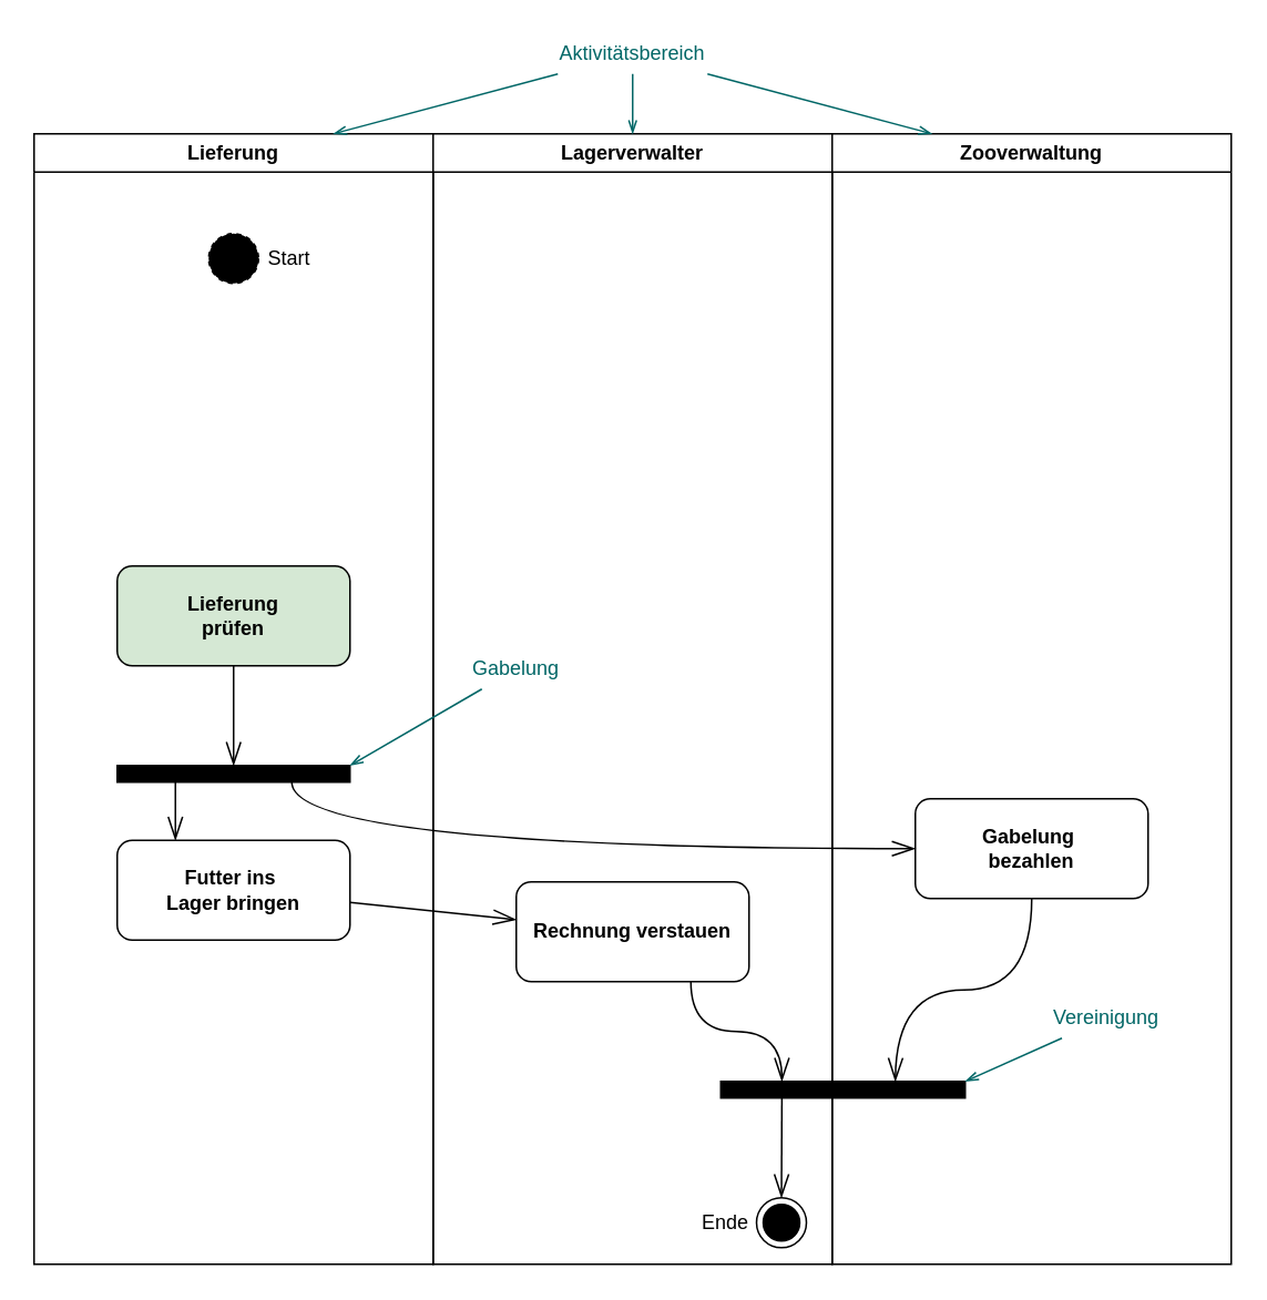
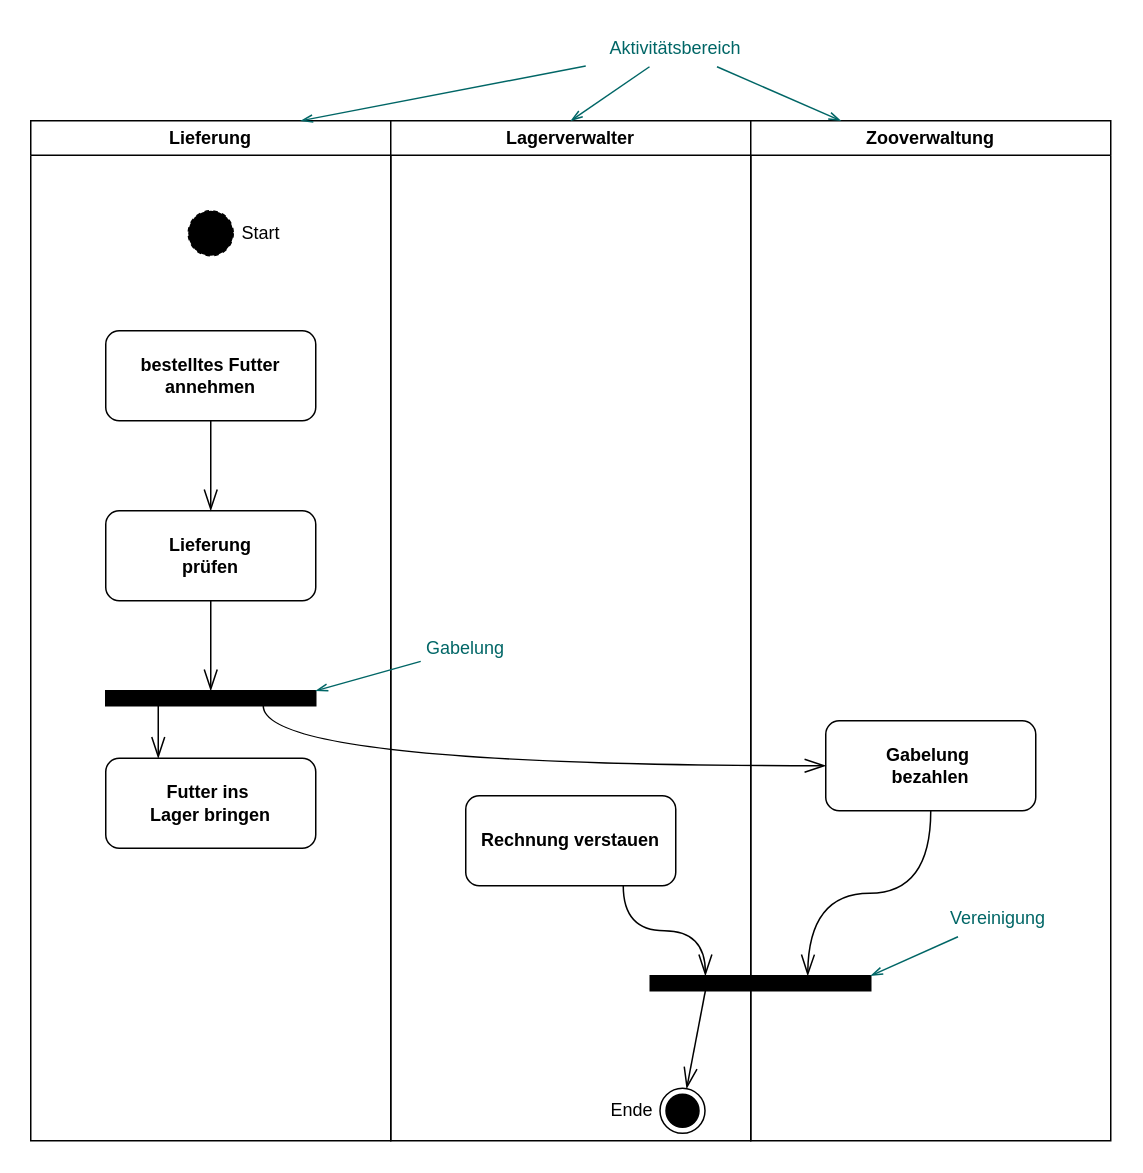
  <mxCell id="0" />
  <mxCell id="1" parent="0" />
  <mxCell id="2" value="Lieferung" style="swimlane;whiteSpace=wrap" parent="1" vertex="1"><mxGeometry x="20" y="80" width="240" height="680" as="geometry"><mxRectangle x="200" y="80" width="90" height="30" as="alternateBounds" /></mxGeometry></mxCell>
- <mxCell id="4" value="&lt;div&gt;Lieferung&lt;/div&gt;&lt;div&gt;prüfen&lt;br&gt;&lt;/div&gt;" style="rounded=1;whiteSpace=wrap;html=1;fontStyle=1;fillColor=#d5e8d4;" parent="2" vertex="1"><mxGeometry x="50" y="260" width="140" height="60" as="geometry" /></mxCell>
+ <mxCell id="3" value="bestelltes Futter annehmen" style="rounded=1;whiteSpace=wrap;html=1;fontStyle=1" parent="2" vertex="1"><mxGeometry x="50" y="140" width="140" height="60" as="geometry" /></mxCell>
+ <mxCell id="4" value="&lt;div&gt;Lieferung&lt;/div&gt;&lt;div&gt;prüfen&lt;br&gt;&lt;/div&gt;" style="rounded=1;whiteSpace=wrap;html=1;fontStyle=1" parent="2" vertex="1"><mxGeometry x="50" y="260" width="140" height="60" as="geometry" /></mxCell>
  <mxCell id="5" value="&lt;div&gt;Futter ins&amp;nbsp;&lt;/div&gt;&lt;div&gt;Lager bringen&lt;/div&gt;" style="rounded=1;whiteSpace=wrap;html=1;fontStyle=1" parent="2" vertex="1"><mxGeometry x="50" y="425" width="140" height="60" as="geometry" /></mxCell>
  <mxCell id="6" value="" style="whiteSpace=wrap;html=1;rounded=0;shadow=0;comic=0;labelBackgroundColor=none;strokeWidth=1;fillColor=#000000;fontFamily=Verdana;fontSize=12;align=center;rotation=0;" parent="2" vertex="1"><mxGeometry x="50" y="380" width="140" height="10" as="geometry" /></mxCell>
+ <mxCell id="7" value="" style="endArrow=openThin;html=1;rounded=0;endFill=0;endSize=12;" parent="2" source="3" target="4" edge="1"><mxGeometry width="50" height="50" relative="1" as="geometry"><mxPoint x="105" y="120" as="sourcePoint" /><mxPoint x="165" y="120" as="targetPoint" /></mxGeometry></mxCell>
  <mxCell id="8" value="" style="endArrow=openThin;html=1;rounded=0;endFill=0;endSize=12;" parent="2" source="4" target="6" edge="1"><mxGeometry width="50" height="50" relative="1" as="geometry"><mxPoint x="267" y="105" as="sourcePoint" /><mxPoint x="335" y="290" as="targetPoint" /></mxGeometry></mxCell>
  <mxCell id="9" value="" style="endArrow=openThin;html=1;rounded=0;endFill=0;endSize=12;entryX=0.25;entryY=0;entryDx=0;entryDy=0;exitX=0.25;exitY=1;exitDx=0;exitDy=0;" parent="2" source="6" target="5" edge="1"><mxGeometry width="50" height="50" relative="1" as="geometry"><mxPoint x="85" y="410" as="sourcePoint" /><mxPoint x="100" y="440" as="targetPoint" /></mxGeometry></mxCell>
  <mxCell id="10" value="Start" style="ellipse;fillColor=strokeColor;html=1;verticalAlign=middle;align=left;spacingLeft=4;labelPosition=right;verticalLabelPosition=middle;dashed=1;" parent="2" vertex="1"><mxGeometry x="105" y="60" width="30" height="30" as="geometry" /></mxCell>
  <mxCell id="11" value="Lagerverwalter" style="swimlane;whiteSpace=wrap" parent="1" vertex="1"><mxGeometry x="260" y="80" width="240" height="680" as="geometry"><mxRectangle x="440" y="80" width="90" height="30" as="alternateBounds" /></mxGeometry></mxCell>
  <mxCell id="12" value="" style="whiteSpace=wrap;html=1;rounded=0;shadow=0;comic=0;labelBackgroundColor=none;strokeWidth=1;fillColor=#000000;fontFamily=Verdana;fontSize=12;align=center;rotation=0;" parent="11" vertex="1"><mxGeometry x="173" y="570" width="147" height="10" as="geometry" /></mxCell>
- <mxCell id="13" value="Ende" style="ellipse;html=1;shape=endState;fillColor=strokeColor;labelPosition=left;verticalLabelPosition=middle;align=right;verticalAlign=middle;spacingRight=4;" parent="11" vertex="1"><mxGeometry x="194.5" y="640" width="30" height="30" as="geometry" /></mxCell>
+ <mxCell id="13" value="Ende" style="ellipse;html=1;shape=endState;fillColor=strokeColor;labelPosition=left;verticalLabelPosition=middle;align=right;verticalAlign=middle;spacingRight=4;" parent="11" vertex="1"><mxGeometry x="179.5" y="645" width="30" height="30" as="geometry" /></mxCell>
  <mxCell id="14" value="" style="endArrow=openThin;html=1;rounded=0;endFill=0;endSize=12;exitX=0.25;exitY=1;exitDx=0;exitDy=0;" parent="11" source="12" target="13" edge="1"><mxGeometry width="50" height="50" relative="1" as="geometry"><mxPoint x="162.5" y="400" as="sourcePoint" /><mxPoint x="132.5" y="370" as="targetPoint" /></mxGeometry></mxCell>
  <mxCell id="15" value="Rechnung verstauen" style="rounded=1;whiteSpace=wrap;html=1;fontStyle=1" parent="11" vertex="1"><mxGeometry x="50" y="450" width="140" height="60" as="geometry" /></mxCell>
  <mxCell id="16" value="" style="endArrow=openThin;html=1;rounded=0;endFill=0;endSize=12;entryX=0.25;entryY=0;entryDx=0;entryDy=0;edgeStyle=orthogonalEdgeStyle;curved=1;exitX=0.75;exitY=1;exitDx=0;exitDy=0;" parent="11" source="15" target="12" edge="1"><mxGeometry width="50" height="50" relative="1" as="geometry"><mxPoint x="112.5" y="540" as="sourcePoint" /><mxPoint x="92.5" y="560" as="targetPoint" /></mxGeometry></mxCell>
- <mxCell id="17" value="Gabelung" style="text;html=1;strokeColor=none;fillColor=none;align=center;verticalAlign=middle;whiteSpace=wrap;rounded=0;fontColor=#006666;" parent="11" vertex="1"><mxGeometry x="20" y="310" width="60" height="24" as="geometry" /></mxCell>
+ <mxCell id="17" value="Gabelung" style="text;html=1;strokeColor=none;fillColor=none;align=center;verticalAlign=middle;whiteSpace=wrap;rounded=0;fontColor=#006666;" parent="11" vertex="1"><mxGeometry x="20" y="340" width="60" height="24" as="geometry" /></mxCell>
  <mxCell id="18" value="Zooverwaltung" style="swimlane;whiteSpace=wrap" parent="1" vertex="1"><mxGeometry x="500" y="80" width="240" height="680" as="geometry"><mxRectangle x="680" y="80" width="90" height="30" as="alternateBounds" /></mxGeometry></mxCell>
  <mxCell id="19" value="&lt;div&gt;Gabelung&amp;nbsp;&lt;/div&gt;&lt;div&gt;bezahlen&lt;/div&gt;" style="rounded=1;whiteSpace=wrap;html=1;fontStyle=1" parent="18" vertex="1"><mxGeometry x="50" y="400" width="140" height="60" as="geometry" /></mxCell>
  <mxCell id="20" value="" style="endArrow=openThin;html=1;rounded=0;endFill=0;endSize=12;entryX=0.75;entryY=0;entryDx=0;entryDy=0;exitX=0.5;exitY=1;exitDx=0;exitDy=0;edgeStyle=orthogonalEdgeStyle;curved=1;" parent="18" source="19" edge="1"><mxGeometry width="50" height="50" relative="1" as="geometry"><mxPoint x="88" y="520" as="sourcePoint" /><mxPoint x="38" y="570" as="targetPoint" /></mxGeometry></mxCell>
  <mxCell id="21" value="Vereinigung" style="text;html=1;strokeColor=none;fillColor=none;align=center;verticalAlign=middle;whiteSpace=wrap;rounded=0;fontColor=#006666;" parent="18" vertex="1"><mxGeometry x="135" y="520" width="60" height="24" as="geometry" /></mxCell>
  <mxCell id="22" value="" style="endArrow=openThin;html=1;rounded=0;strokeColor=#006666;endFill=0;" parent="18" source="21" edge="1"><mxGeometry width="50" height="50" relative="1" as="geometry"><mxPoint x="-201" y="350" as="sourcePoint" /><mxPoint x="80" y="570" as="targetPoint" /></mxGeometry></mxCell>
  <mxCell id="23" value="" style="endArrow=openThin;html=1;rounded=0;endFill=0;endSize=12;entryX=0;entryY=0.5;entryDx=0;entryDy=0;edgeStyle=orthogonalEdgeStyle;curved=1;exitX=0.75;exitY=1;exitDx=0;exitDy=0;" parent="1" source="6" target="19" edge="1"><mxGeometry width="50" height="50" relative="1" as="geometry"><mxPoint x="170" y="500" as="sourcePoint" /><mxPoint x="378" y="440" as="targetPoint" /></mxGeometry></mxCell>
  <mxCell id="24" value="" style="endArrow=openThin;html=1;rounded=0;strokeColor=#006666;endFill=0;entryX=1;entryY=0;entryDx=0;entryDy=0;" parent="1" source="17" target="6" edge="1"><mxGeometry width="50" height="50" relative="1" as="geometry"><mxPoint x="16" y="104" as="sourcePoint" /><mxPoint x="210" y="454" as="targetPoint" /></mxGeometry></mxCell>
- <mxCell id="25" value="" style="endArrow=openThin;html=1;rounded=0;endFill=0;endSize=12;" parent="1" source="5" target="15" edge="1"><mxGeometry width="50" height="50" relative="1" as="geometry"><mxPoint x="115" y="480" as="sourcePoint" /><mxPoint x="115" y="540" as="targetPoint" /></mxGeometry></mxCell>
- <mxCell id="26" value="Aktivitätsbereich" style="text;html=1;strokeColor=none;fillColor=none;align=center;verticalAlign=middle;whiteSpace=wrap;rounded=0;fontColor=#006666;" vertex="1" parent="1"><mxGeometry x="320" y="20" width="120" height="24" as="geometry" /></mxCell>
+ <mxCell id="26" value="Aktivitätsbereich" style="text;html=1;strokeColor=none;fillColor=none;align=center;verticalAlign=middle;whiteSpace=wrap;rounded=0;fontColor=#006666;" vertex="1" parent="1"><mxGeometry x="390" y="20" width="120" height="24" as="geometry" /></mxCell>
  <mxCell id="27" value="" style="endArrow=openThin;html=1;rounded=0;strokeColor=#006666;endFill=0;entryX=0.75;entryY=0;entryDx=0;entryDy=0;" edge="1" parent="1" source="26" target="2"><mxGeometry width="50" height="50" relative="1" as="geometry"><mxPoint x="269" y="10" as="sourcePoint" /><mxPoint x="190" y="56" as="targetPoint" /></mxGeometry></mxCell>
  <mxCell id="28" value="" style="endArrow=openThin;html=1;rounded=0;strokeColor=#006666;endFill=0;entryX=0.5;entryY=0;entryDx=0;entryDy=0;" edge="1" parent="1" source="26" target="11"><mxGeometry width="50" height="50" relative="1" as="geometry"><mxPoint x="345" y="54" as="sourcePoint" /><mxPoint x="210" y="90" as="targetPoint" /></mxGeometry></mxCell>
  <mxCell id="29" value="" style="endArrow=openThin;html=1;rounded=0;strokeColor=#006666;endFill=0;entryX=0.25;entryY=0;entryDx=0;entryDy=0;" edge="1" parent="1" source="26" target="18"><mxGeometry width="50" height="50" relative="1" as="geometry"><mxPoint x="355" y="64" as="sourcePoint" /><mxPoint x="220" y="100" as="targetPoint" /></mxGeometry></mxCell>
